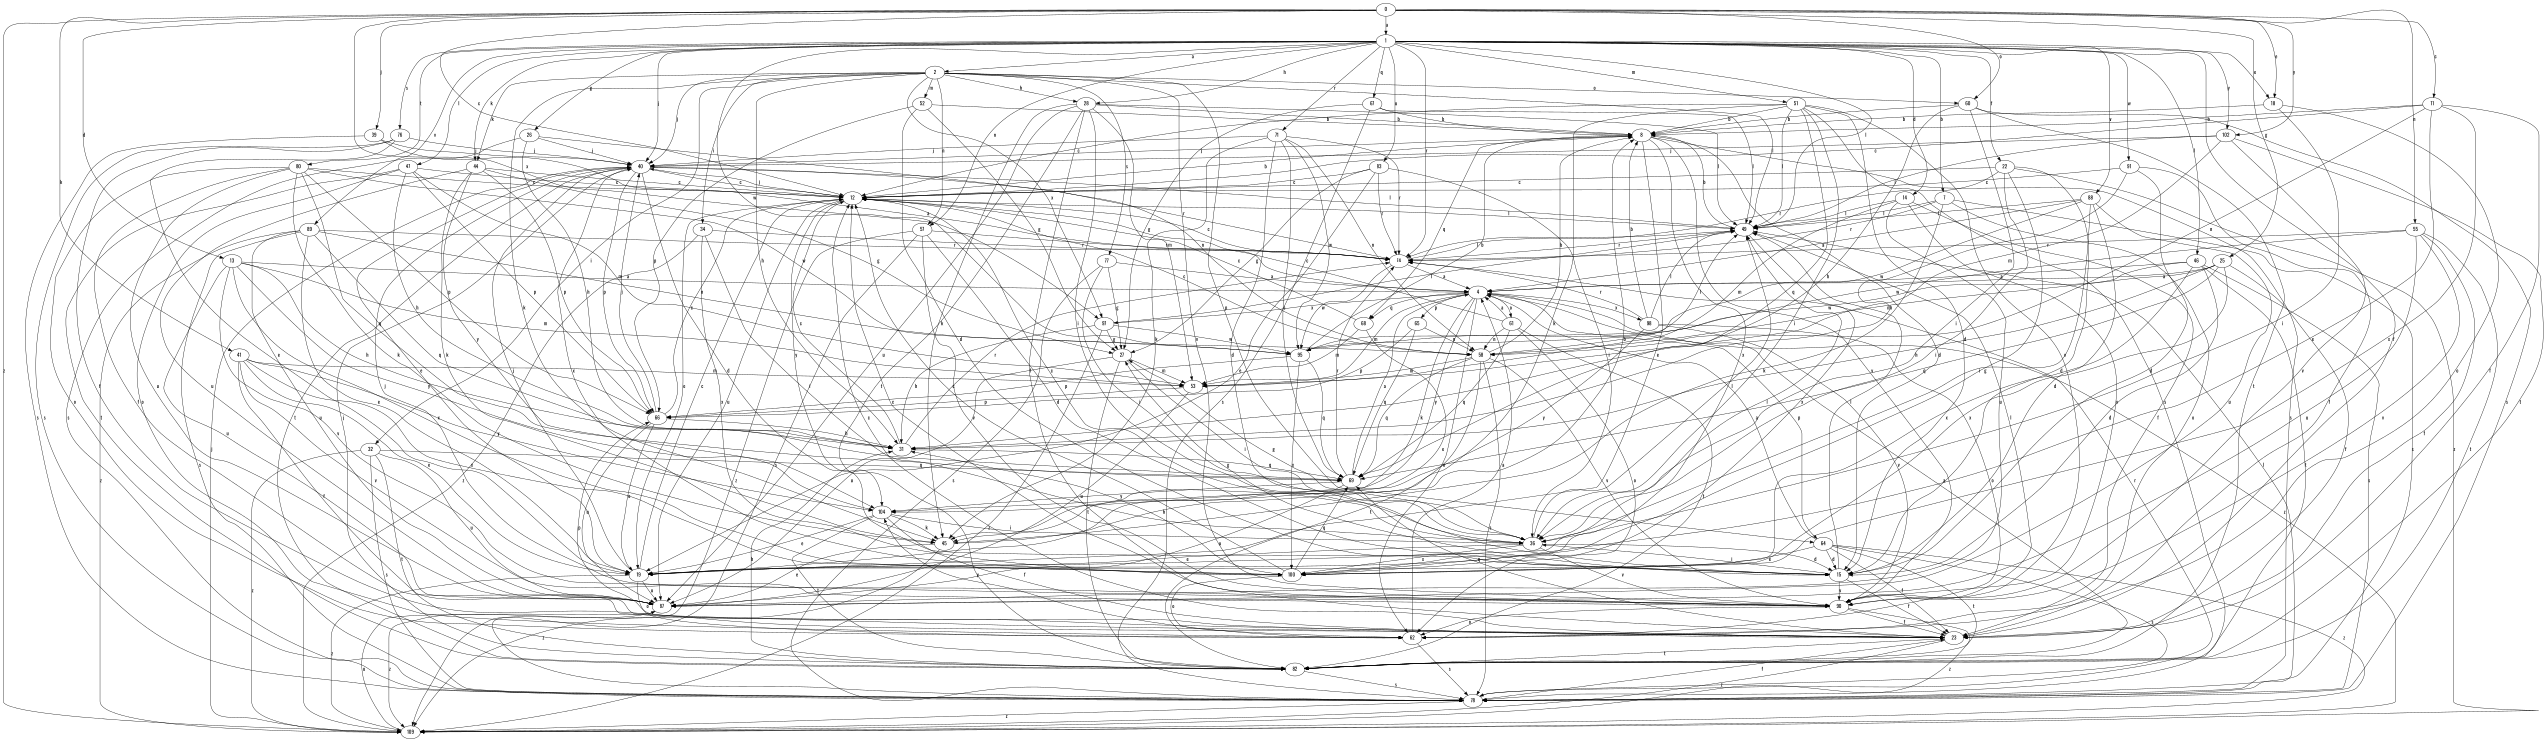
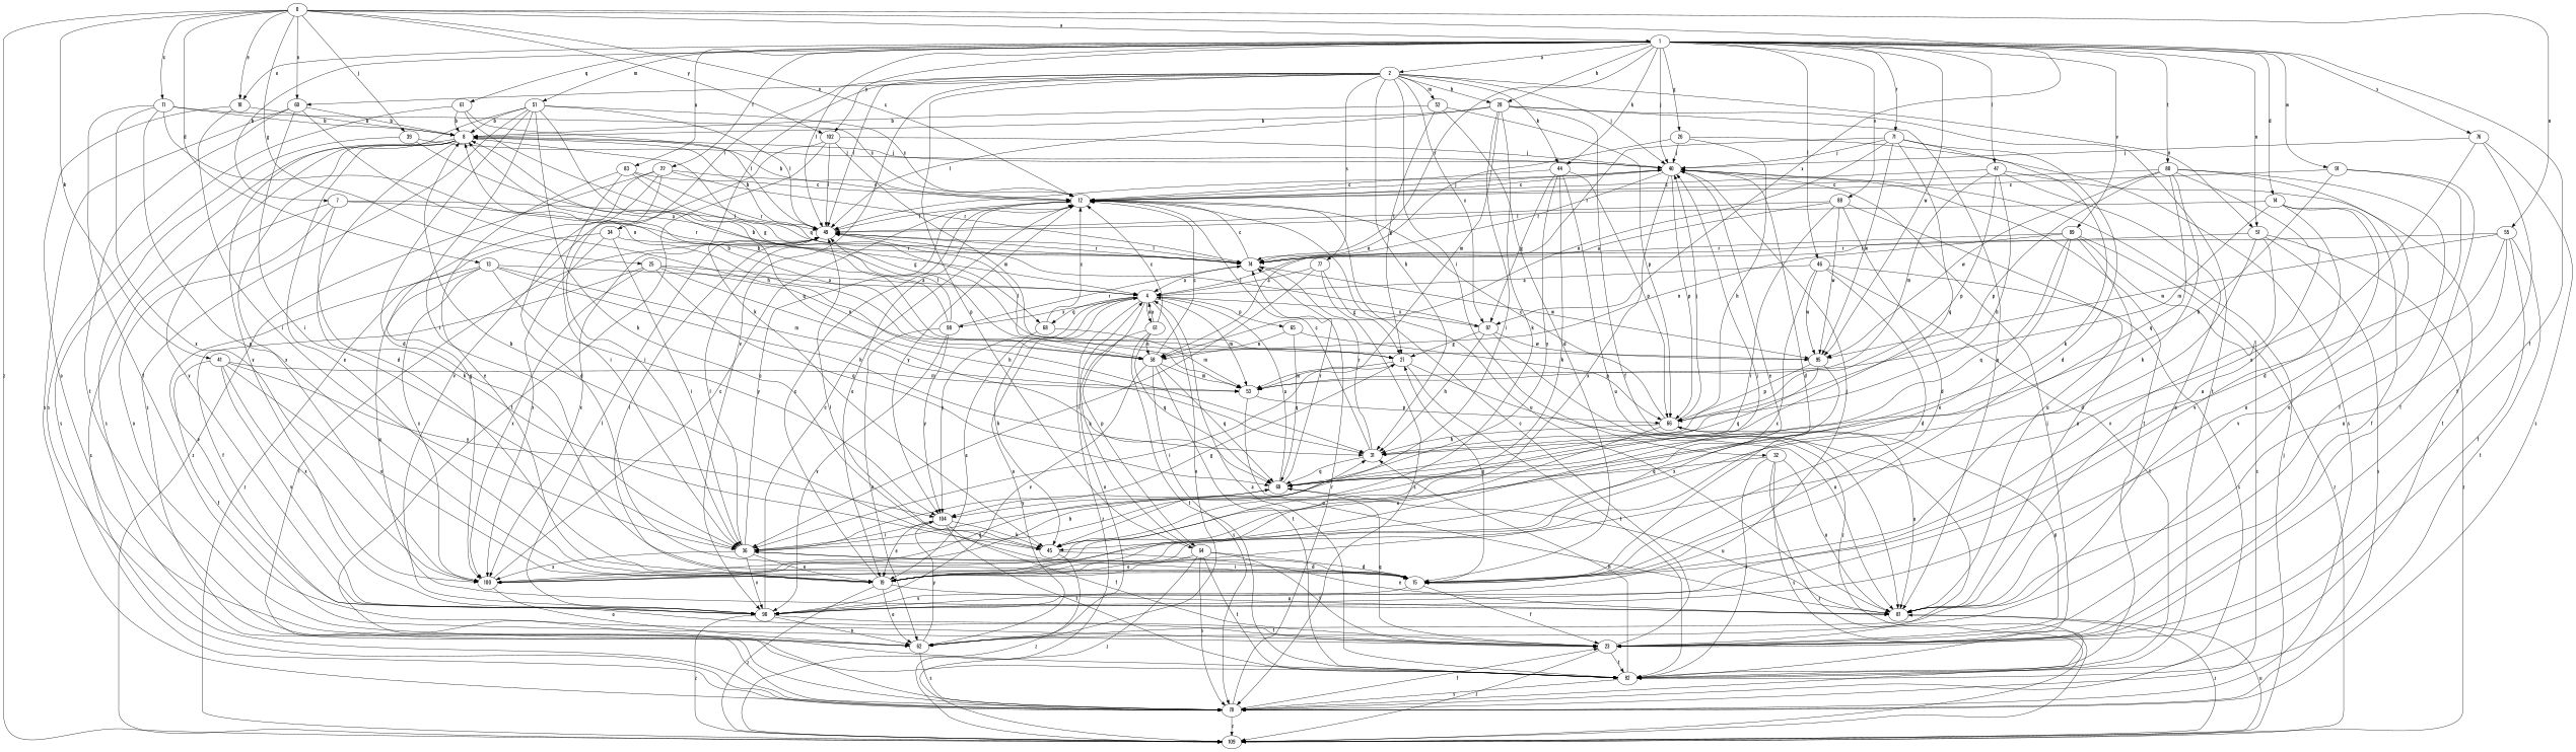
  strict digraph {
    fontname=Oswald
    node [fontname=Oswald]
    edge [fontname=Oswald]
    0
    1
    11
    12
    13
    18
    25
    39
    41
    55
    60
    97
    102
    109
    2
    7
    14
    22
    23
    26
    28
    40
    44
    46
    47
    49
    51
    57
    67
    71
    74
    76
    80
    83
    88
    89
    91
    95
    8
    19
    100
    58
    104
    87
    31
    90
    4
    53
    62
    36
    69
    78
    82
    27
    32
    34
    45
    52
    64
    77
    15
    66
    61
    65
    68
    98
    0 -> 1 [label=a]
    0 -> 11 [label=c]
    0 -> 12 [label=c]
    0 -> 13 [label=d]
    0 -> 18 [label=e]
    0 -> 25 [label=g]
    0 -> 39 [label=j]
    0 -> 41 [label=k]
    0 -> 55 [label=n]
    0 -> 60 [label=o]
    0 -> 97 [label=x]
    0 -> 102 [label=y]
    0 -> 109 [label=z]
    1 -> 18 [label=e]
    1 -> 102 [label=y]
    1 -> 2 [label=a]
    1 -> 7 [label=b]
    1 -> 14 [label=d]
    1 -> 22 [label=f]
    1 -> 23 [label=f]
    1 -> 26 [label=g]
    1 -> 28 [label=h]
    1 -> 40 [label=j]
    1 -> 44 [label=k]
    1 -> 46 [label=l]
    1 -> 47 [label=l]
    1 -> 49 [label=l]
    1 -> 51 [label=m]
    1 -> 57 [label=n]
    1 -> 67 [label=q]
    1 -> 71 [label=r]
    1 -> 74 [label=r]
    1 -> 76 [label=s]
    1 -> 80 [label=t]
    1 -> 83 [label=u]
    1 -> 88 [label=v]
    1 -> 89 [label=v]
    1 -> 91 [label=w]
    1 -> 95 [label=w]
    11 -> 12 [label=c]
    11 -> 23 [label=f]
    11 -> 8 [label=b]
    11 -> 19 [label=e]
    11 -> 100 [label=x]
    11 -> 58 [label=n]
    12 -> 40 [label=j]
    12 -> 49 [label=l]
    12 -> 8 [label=b]
    12 -> 19 [label=e]
    12 -> 104 [label=y]
    12 -> 87 [label=u]
    13 -> 100 [label=x]
    13 -> 104 [label=y]
    13 -> 87 [label=u]
    13 -> 31 [label=h]
    13 -> 90 [label=v]
    13 -> 4 [label=a]
    13 -> 53 [label=m]
    18 -> 8 [label=b]
    18 -> 62 [label=o]
    18 -> 36 [label=i]
    25 -> 23 [label=f]
    25 -> 100 [label=x]
    25 -> 58 [label=n]
    25 -> 31 [label=h]
    25 -> 4 [label=a]
    25 -> 69 [label=q]
    39 -> 40 [label=j]
    39 -> 4 [label=a]
    39 -> 78 [label=s]
    41 -> 23 [label=f]
    41 -> 19 [label=e]
    41 -> 100 [label=x]
    41 -> 104 [label=y]
    41 -> 90 [label=v]
    41 -> 53 [label=m]
    55 -> 23 [label=f]
    55 -> 74 [label=r]
    55 -> 95 [label=w]
    55 -> 87 [label=u]
    55 -> 90 [label=v]
    55 -> 82 [label=t]
    60 -> 8 [label=b]
    60 -> 31 [label=h]
    60 -> 36 [label=i]
    60 -> 78 [label=s]
    60 -> 82 [label=t]
    97 -> 109 [label=z]
    97 -> 49 [label=l]
    97 -> 95 [label=w]
    97 -> 31 [label=h]
    97 -> 27 [label=g]
    102 -> 40 [label=j]
    102 -> 49 [label=l]
    102 -> 90 [label=v]
    102 -> 53 [label=m]
    102 -> 82 [label=t]
    109 -> 40 [label=j]
    109 -> 87 [label=u]
    2 -> 60 [label=o]
    2 -> 97 [label=x]
    2 -> 28 [label=h]
    2 -> 40 [label=j]
    2 -> 44 [label=k]
    2 -> 49 [label=l]
    2 -> 57 [label=n]
    2 -> 31 [label=h]
    2 -> 90 [label=v]
    2 -> 32 [label=i]
    2 -> 34 [label=i]
    2 -> 45 [label=k]
    2 -> 52 [label=m]
    2 -> 64 [label=p]
    2 -> 77 [label=s]
    7 -> 49 [label=l]
    7 -> 74 [label=r]
    7 -> 62 [label=o]
    7 -> 78 [label=s]
    7 -> 45 [label=k]
    14 -> 23 [label=f]
    14 -> 49 [label=l]
    14 -> 87 [label=u]
    14 -> 90 [label=v]
    14 -> 53 [label=m]
    22 -> 12 [label=c]
    22 -> 109 [label=z]
    22 -> 74 [label=r]
    22 -> 100 [label=g]
    22 -> 36 [label=i]
    22 -> 15 [label=d]
    23 -> 12 [label=c]
    23 -> 109 [label=z]
    23 -> 69 [label=q]
    23 -> 82 [label=t]
    23 -> 66 [label=p]
    26 -> 40 [label=j]
    26 -> 58 [label=n]
    26 -> 31 [label=h]
    26 -> 78 [label=s]
    28 -> 23 [label=f]
    28 -> 49 [label=l]
    28 -> 8 [label=b]
    28 -> 87 [label=u]
    28 -> 53 [label=m]
    28 -> 36 [label=i]
    28 -> 82 [label=t]
    28 -> 45 [label=k]
    40 -> 12 [label=c]
    40 -> 49 [label=l]
    40 -> 74 [label=r]
    40 -> 19 [label=e]
    40 -> 100 [label=x]
    40 -> 82 [label=t]
    40 -> 15 [label=d]
    40 -> 66 [label=p]
    44 -> 12 [label=c]
    44 -> 104 [label=y]
    44 -> 87 [label=u]
-   44 -> 27 [label=g]
+   44 -> 97 [label=g]
    44 -> 45 [label=k]
    44 -> 66 [label=p]
    46 -> 95 [label=w]
    46 -> 100 [label=x]
    46 -> 4 [label=a]
    46 -> 78 [label=s]
    46 -> 82 [label=t]
    46 -> 15 [label=d]
    47 -> 12 [label=c]
    47 -> 31 [label=h]
    47 -> 53 [label=m]
    47 -> 62 [label=o]
    47 -> 82 [label=t]
    47 -> 66 [label=p]
    49 -> 74 [label=r]
    49 -> 8 [label=b]
    49 -> 100 [label=x]
    51 -> 12 [label=c]
    51 -> 49 [label=l]
    51 -> 8 [label=b]
    51 -> 90 [label=v]
    51 -> 36 [label=i]
    51 -> 69 [label=q]
    51 -> 78 [label=s]
    51 -> 45 [label=k]
    51 -> 15 [label=d]
    57 -> 109 [label=z]
    57 -> 74 [label=r]
    57 -> 90 [label=v]
    57 -> 78 [label=s]
    57 -> 15 [label=d]
    67 -> 49 [label=l]
    67 -> 8 [label=b]
    67 -> 78 [label=s]
    67 -> 27 [label=g]
    71 -> 40 [label=j]
    71 -> 74 [label=r]
    71 -> 95 [label=w]
    71 -> 58 [label=n]
-   71 -> 69 [label=s]
+   71 -> 69 [label=q]
    71 -> 45 [label=k]
    71 -> 15 [label=d]
    74 -> 12 [label=c]
    74 -> 49 [label=l]
    74 -> 95 [label=w]
    74 -> 4 [label=a]
    76 -> 23 [label=f]
    76 -> 40 [label=j]
    76 -> 19 [label=e]
    76 -> 78 [label=s]
    80 -> 12 [label=c]
    80 -> 23 [label=f]
    80 -> 95 [label=w]
    80 -> 87 [label=u]
    80 -> 62 [label=o]
    80 -> 69 [label=q]
    80 -> 45 [label=k]
    80 -> 66 [label=p]
    83 -> 12 [label=c]
    83 -> 74 [label=r]
    83 -> 19 [label=e]
    83 -> 36 [label=i]
    83 -> 27 [label=g]
    88 -> 49 [label=l]
    88 -> 95 [label=w]
    88 -> 87 [label=u]
    88 -> 4 [label=a]
    88 -> 36 [label=i]
    88 -> 15 [label=d]
    89 -> 109 [label=z]
    89 -> 74 [label=r]
    89 -> 19 [label=e]
    89 -> 58 [label=n]
    89 -> 87 [label=u]
    89 -> 69 [label=q]
    89 -> 78 [label=s]
    91 -> 12 [label=c]
    91 -> 23 [label=f]
    91 -> 31 [label=h]
    91 -> 15 [label=d]
    95 -> 8 [label=b]
    95 -> 100 [label=x]
    95 -> 69 [label=q]
    95 -> 66 [label=p]
    8 -> 40 [label=j]
    8 -> 19 [label=e]
    8 -> 100 [label=x]
    8 -> 90 [label=v]
    8 -> 78 [label=s]
    8 -> 15 [label=d]
    8 -> 68 [label=q]
    19 -> 12 [label=c]
    19 -> 109 [label=z]
    19 -> 40 [label=j]
    19 -> 49 [label=l]
    19 -> 87 [label=u]
    19 -> 62 [label=o]
    100 -> 12 [label=c]
    100 -> 31 [label=h]
    100 -> 62 [label=o]
    100 -> 69 [label=q]
    58 -> 12 [label=c]
    58 -> 49 [label=l]
    58 -> 8 [label=b]
    58 -> 90 [label=v]
    58 -> 53 [label=m]
    58 -> 69 [label=q]
    58 -> 78 [label=s]
    58 -> 82 [label=t]
    104 -> 23 [label=f]
    104 -> 19 [label=e]
    104 -> 36 [label=i]
    104 -> 82 [label=t]
    104 -> 45 [label=k]
    87 -> 109 [label=z]
    31 -> 12 [label=c]
    31 -> 74 [label=r]
    31 -> 69 [label=q]
    90 -> 12 [label=c]
    90 -> 109 [label=z]
    90 -> 23 [label=f]
    90 -> 40 [label=j]
    90 -> 49 [label=l]
    90 -> 62 [label=o]
    4 -> 97 [label=x]
    4 -> 109 [label=z]
    4 -> 104 [label=y]
    4 -> 53 [label=m]
    4 -> 62 [label=o]
    4 -> 45 [label=k]
    4 -> 64 [label=p]
    4 -> 61 [label=o]
    4 -> 65 [label=p]
    4 -> 68 [label=q]
    4 -> 98 [label=x]
    53 -> 87 [label=u]
    53 -> 66 [label=p]
    62 -> 104 [label=y]
    62 -> 4 [label=a]
    62 -> 78 [label=s]
    36 -> 12 [label=c]
    36 -> 49 [label=l]
    36 -> 19 [label=e]
    36 -> 100 [label=x]
    36 -> 90 [label=v]
    36 -> 27 [label=g]
    36 -> 15 [label=d]
    69 -> 74 [label=r]
    69 -> 104 [label=y]
    69 -> 87 [label=u]
    69 -> 4 [label=a]
    78 -> 109 [label=z]
    78 -> 23 [label=f]
    78 -> 49 [label=l]
    78 -> 74 [label=r]
    82 -> 40 [label=j]
    82 -> 31 [label=h]
    82 -> 4 [label=a]
    82 -> 78 [label=s]
    27 -> 87 [label=u]
    27 -> 53 [label=m]
    27 -> 36 [label=i]
    27 -> 82 [label=t]
    32 -> 109 [label=z]
    32 -> 87 [label=u]
    32 -> 69 [label=q]
    32 -> 78 [label=s]
    32 -> 82 [label=t]
    34 -> 109 [label=z]
    34 -> 74 [label=r]
    34 -> 100 [label=x]
    34 -> 36 [label=i]
    45 -> 109 [label=z]
    45 -> 8 [label=b]
    45 -> 87 [label=e]
    52 -> 8 [label=b]
    52 -> 27 [label=g]
    52 -> 15 [label=d]
    52 -> 66 [label=p]
    64 -> 109 [label=z]
    64 -> 23 [label=f]
    64 -> 19 [label=e]
    64 -> 4 [label=a]
    64 -> 78 [label=s]
    64 -> 82 [label=t]
    64 -> 15 [label=d]
    77 -> 4 [label=a]
    77 -> 36 [label=i]
    77 -> 78 [label=s]
    77 -> 27 [label=g]
    15 -> 23 [label=f]
    15 -> 49 [label=l]
    15 -> 90 [label=v]
    15 -> 36 [label=i]
    15 -> 27 [label=g]
    66 -> 12 [label=c]
    66 -> 40 [label=j]
    66 -> 19 [label=e]
    66 -> 87 [label=u]
    66 -> 31 [label=h]
    61 -> 12 [label=c]
    61 -> 58 [label=n]
    61 -> 4 [label=a]
    61 -> 62 [label=o]
    61 -> 69 [label=q]
    61 -> 82 [label=t]
    65 -> 58 [label=n]
    65 -> 69 [label=q]
    65 -> 66 [label=p]
    68 -> 12 [label=c]
    68 -> 19 [label=e]
    68 -> 53 [label=m]
    98 -> 49 [label=l]
    98 -> 74 [label=r]
    98 -> 8 [label=b]
    98 -> 104 [label=y]
    98 -> 90 [label=v]
    98 -> 62 [label=o]
  }
